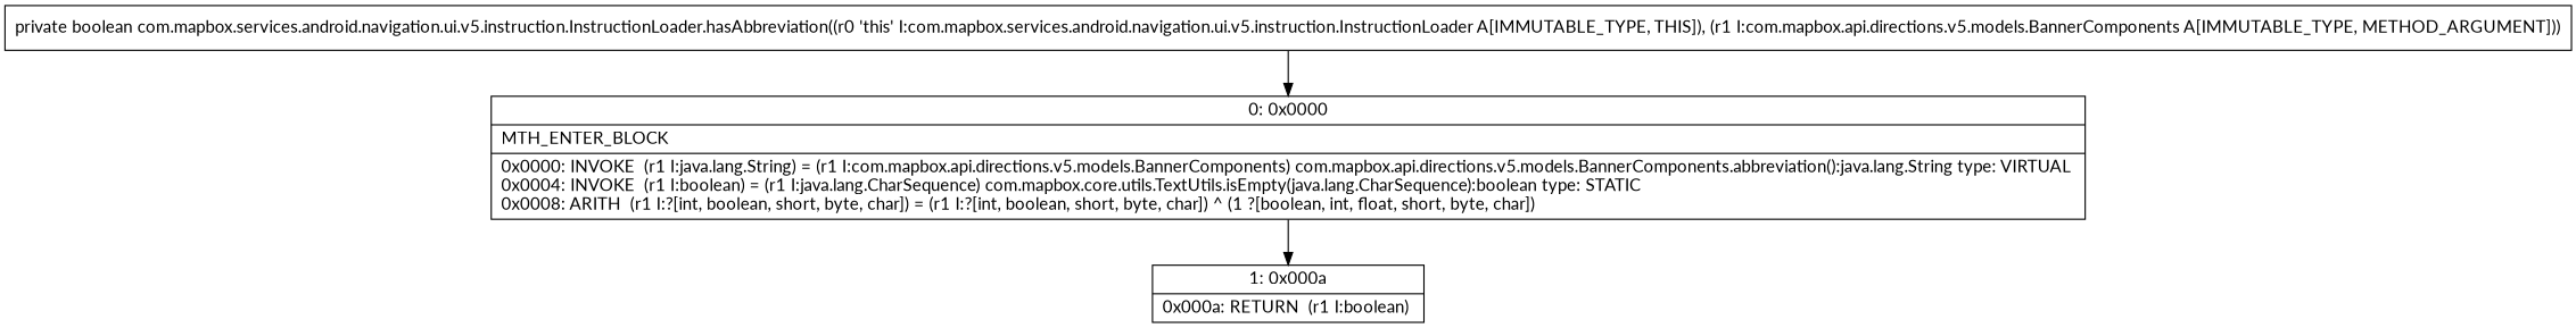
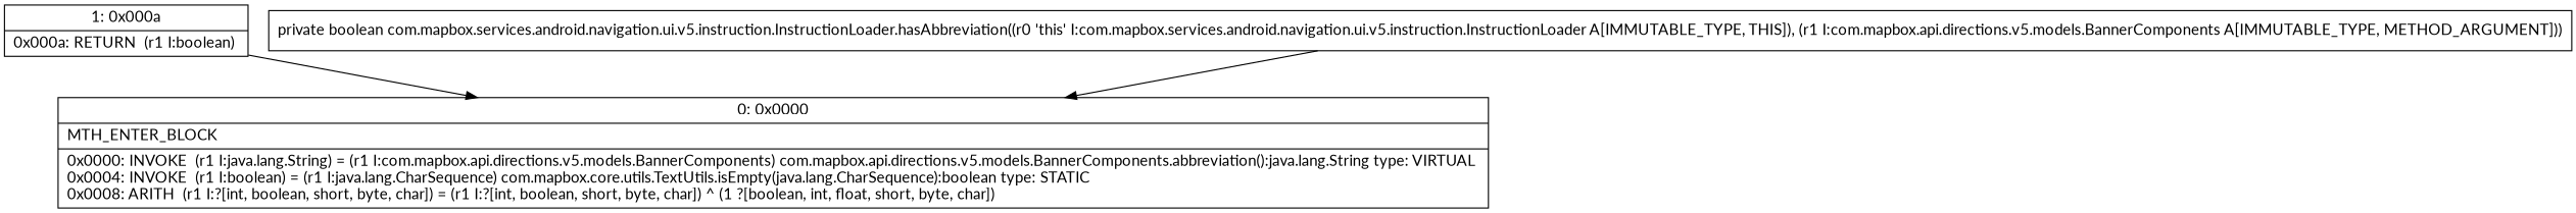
  digraph {
    fontname=Lato
    node [shape=record fontname=Lato]
    edge [fontname=Lato]
    n1 [label="{0\:\ 0x0000|MTH_ENTER_BLOCK\l|0x0000: INVOKE  (r1 I:java.lang.String) = (r1 I:com.mapbox.api.directions.v5.models.BannerComponents) com.mapbox.api.directions.v5.models.BannerComponents.abbreviation():java.lang.String type: VIRTUAL \l0x0004: INVOKE  (r1 I:boolean) = (r1 I:java.lang.CharSequence) com.mapbox.core.utils.TextUtils.isEmpty(java.lang.CharSequence):boolean type: STATIC \l0x0008: ARITH  (r1 I:?[int, boolean, short, byte, char]) = (r1 I:?[int, boolean, short, byte, char]) ^ (1 ?[boolean, int, float, short, byte, char]) \l}"]
    n2 [label="{1\:\ 0x000a|0x000a: RETURN  (r1 I:boolean) \l}"]
    n3 [label="{private boolean com.mapbox.services.android.navigation.ui.v5.instruction.InstructionLoader.hasAbbreviation((r0 'this' I:com.mapbox.services.android.navigation.ui.v5.instruction.InstructionLoader A[IMMUTABLE_TYPE, THIS]), (r1 I:com.mapbox.api.directions.v5.models.BannerComponents A[IMMUTABLE_TYPE, METHOD_ARGUMENT])) }"]
-   n1 -> n2
+   n2 -> n1
    n3 -> n1
  }
